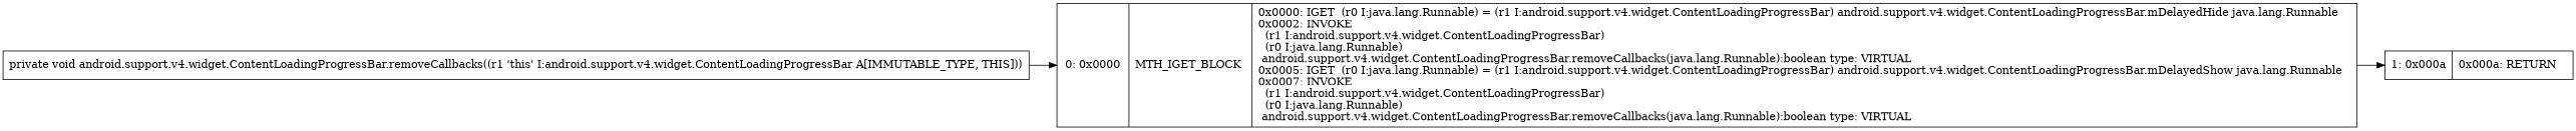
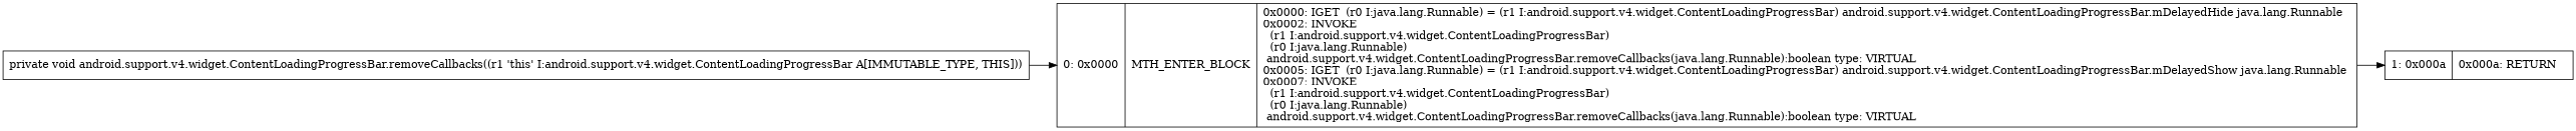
  digraph {
    rankdir=LR
    node [shape=record]
-   n1 [label="{0\:\ 0x0000|MTH_IGET_BLOCK\l|0x0000: IGET  (r0 I:java.lang.Runnable) = (r1 I:android.support.v4.widget.ContentLoadingProgressBar) android.support.v4.widget.ContentLoadingProgressBar.mDelayedHide java.lang.Runnable \l0x0002: INVOKE  \l  (r1 I:android.support.v4.widget.ContentLoadingProgressBar)\l  (r0 I:java.lang.Runnable)\l android.support.v4.widget.ContentLoadingProgressBar.removeCallbacks(java.lang.Runnable):boolean type: VIRTUAL \l0x0005: IGET  (r0 I:java.lang.Runnable) = (r1 I:android.support.v4.widget.ContentLoadingProgressBar) android.support.v4.widget.ContentLoadingProgressBar.mDelayedShow java.lang.Runnable \l0x0007: INVOKE  \l  (r1 I:android.support.v4.widget.ContentLoadingProgressBar)\l  (r0 I:java.lang.Runnable)\l android.support.v4.widget.ContentLoadingProgressBar.removeCallbacks(java.lang.Runnable):boolean type: VIRTUAL \l}"]
+   n1 [label="{0\:\ 0x0000|MTH_ENTER_BLOCK\l|0x0000: IGET  (r0 I:java.lang.Runnable) = (r1 I:android.support.v4.widget.ContentLoadingProgressBar) android.support.v4.widget.ContentLoadingProgressBar.mDelayedHide java.lang.Runnable \l0x0002: INVOKE  \l  (r1 I:android.support.v4.widget.ContentLoadingProgressBar)\l  (r0 I:java.lang.Runnable)\l android.support.v4.widget.ContentLoadingProgressBar.removeCallbacks(java.lang.Runnable):boolean type: VIRTUAL \l0x0005: IGET  (r0 I:java.lang.Runnable) = (r1 I:android.support.v4.widget.ContentLoadingProgressBar) android.support.v4.widget.ContentLoadingProgressBar.mDelayedShow java.lang.Runnable \l0x0007: INVOKE  \l  (r1 I:android.support.v4.widget.ContentLoadingProgressBar)\l  (r0 I:java.lang.Runnable)\l android.support.v4.widget.ContentLoadingProgressBar.removeCallbacks(java.lang.Runnable):boolean type: VIRTUAL \l}"]
    n2 [label="{1\:\ 0x000a|0x000a: RETURN   \l}"]
    n3 [label="{private void android.support.v4.widget.ContentLoadingProgressBar.removeCallbacks((r1 'this' I:android.support.v4.widget.ContentLoadingProgressBar A[IMMUTABLE_TYPE, THIS])) }"]
    n1 -> n2
    n3 -> n1
  }
